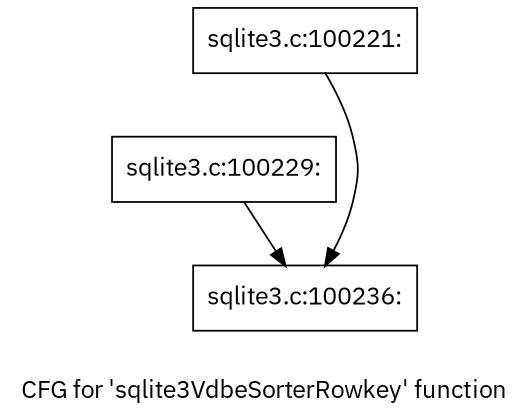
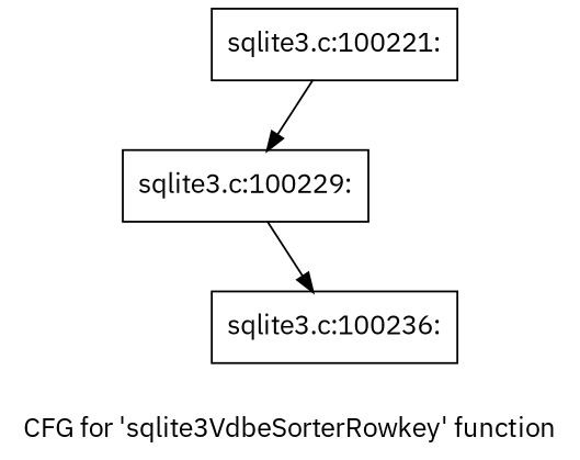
  digraph {
    fontname="IBM Plex Sans"
    label="CFG for 'sqlite3VdbeSorterRowkey' function"
    node [fontname="IBM Plex Sans" shape=record]
    edge [fontname="IBM Plex Sans"]
    n1 [label="{sqlite3.c:100221:}"]
    n2 [label="{sqlite3.c:100229:}"]
    n3 [label="{sqlite3.c:100236:}"]
-   n1 -> n3
+   n1 -> n2
    n2 -> n3
  }
